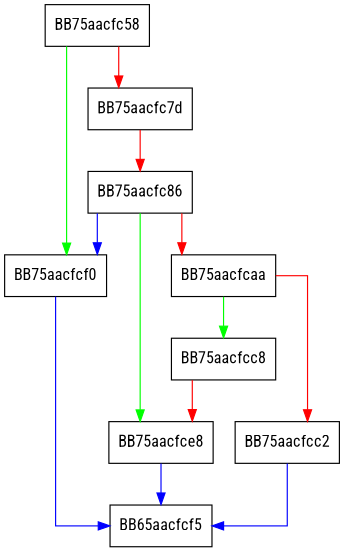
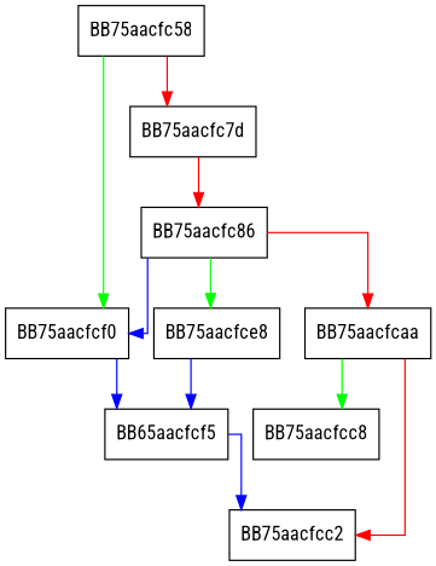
  digraph {
    fontname="Roboto Condensed"
    splines=ortho
    node [fontname="Roboto Condensed" shape=box]
    edge [color=red fontname="Roboto Condensed"]
    BB75aacfc58
    BB75aacfcf0
    BB75aacfc7d
    n4 [label=BB65aacfcf5]
    BB75aacfc86
    BB75aacfce8
    BB75aacfcaa
    BB75aacfcc8
    BB75aacfcc2
    BB75aacfc58 -> BB75aacfcf0 [color=green]
    BB75aacfc58 -> BB75aacfc7d
    BB75aacfcf0 -> n4 [color=blue]
    BB75aacfc7d -> BB75aacfc86
    BB75aacfc86 -> BB75aacfcf0 [color=blue]
    BB75aacfc86 -> BB75aacfce8 [color=green]
    BB75aacfc86 -> BB75aacfcaa
    BB75aacfce8 -> n4 [color=blue]
    BB75aacfcaa -> BB75aacfcc8 [color=green]
    BB75aacfcaa -> BB75aacfcc2
-   BB75aacfcc8 -> BB75aacfce8
-   BB75aacfcc2 -> n4 [color=blue]
+   n4 -> BB75aacfcc2 [color=blue]
  }
